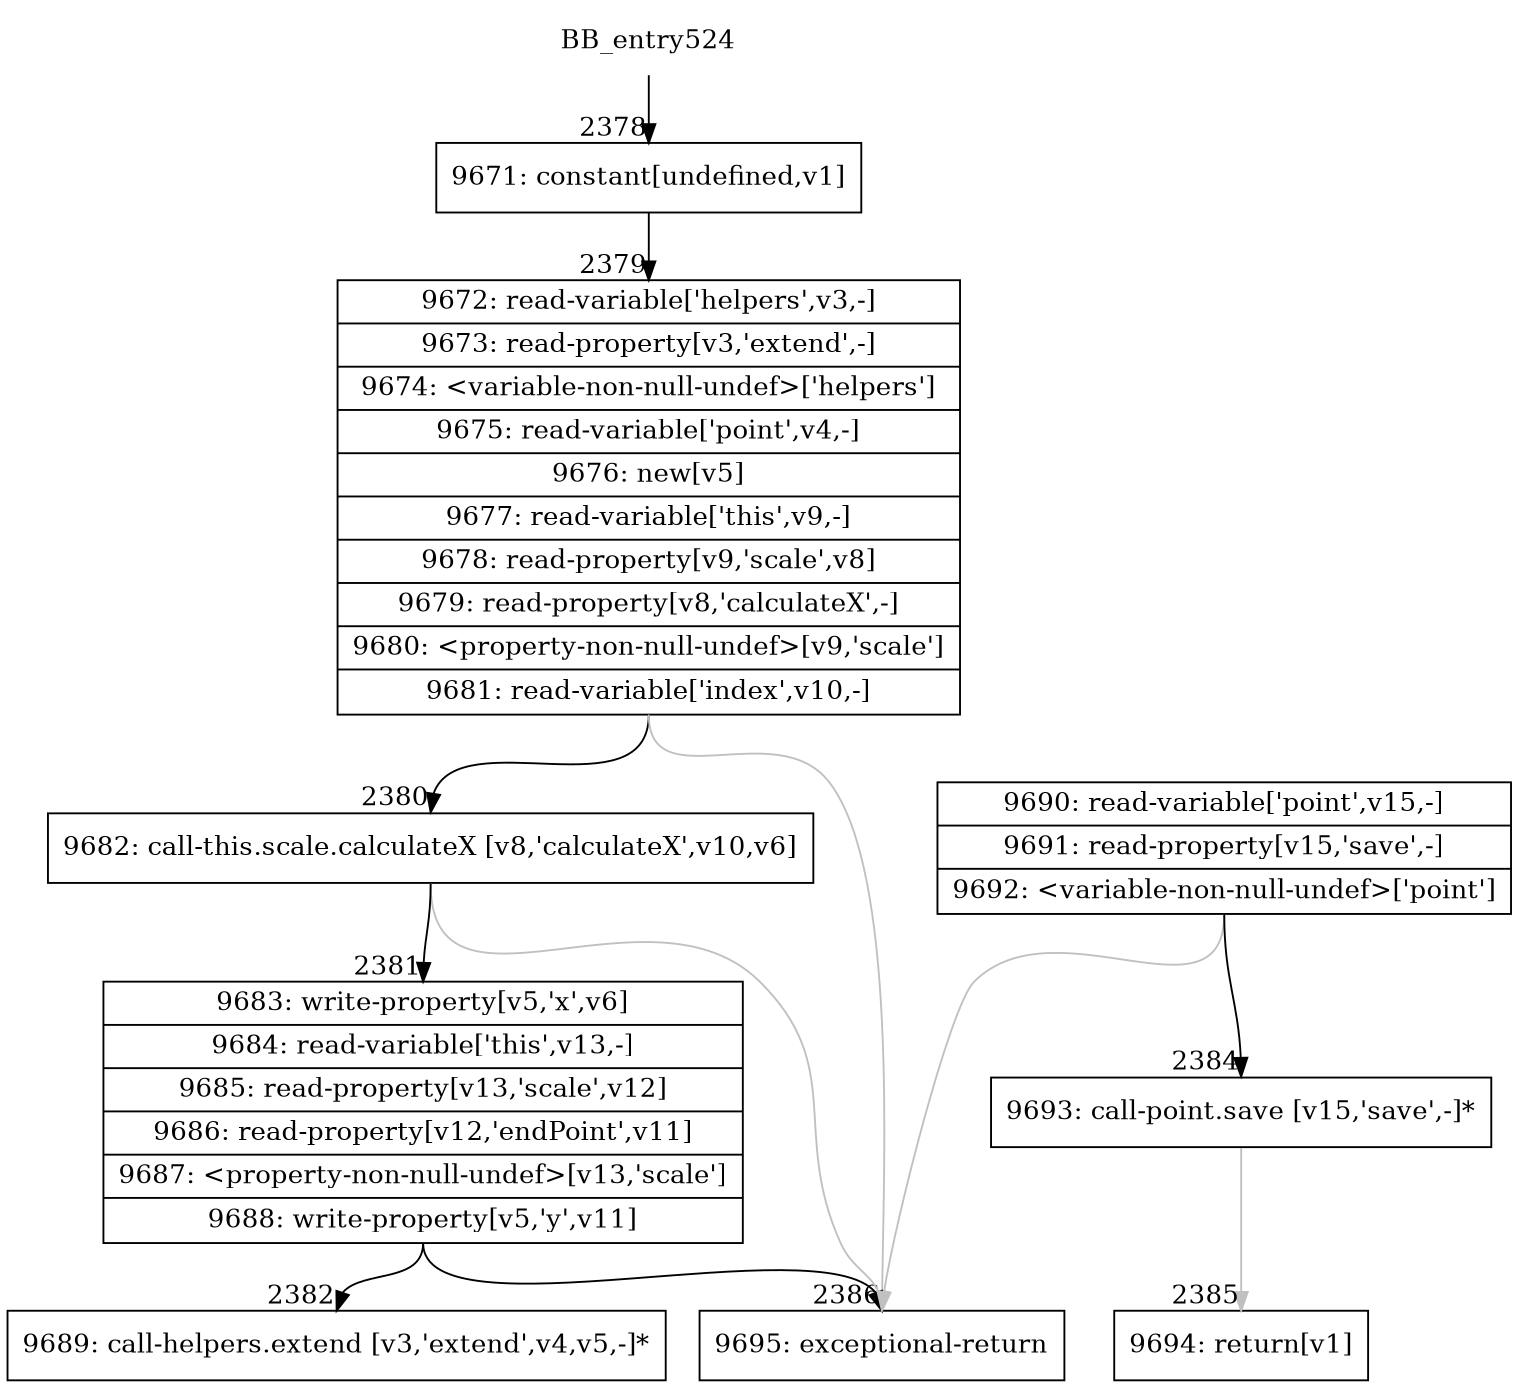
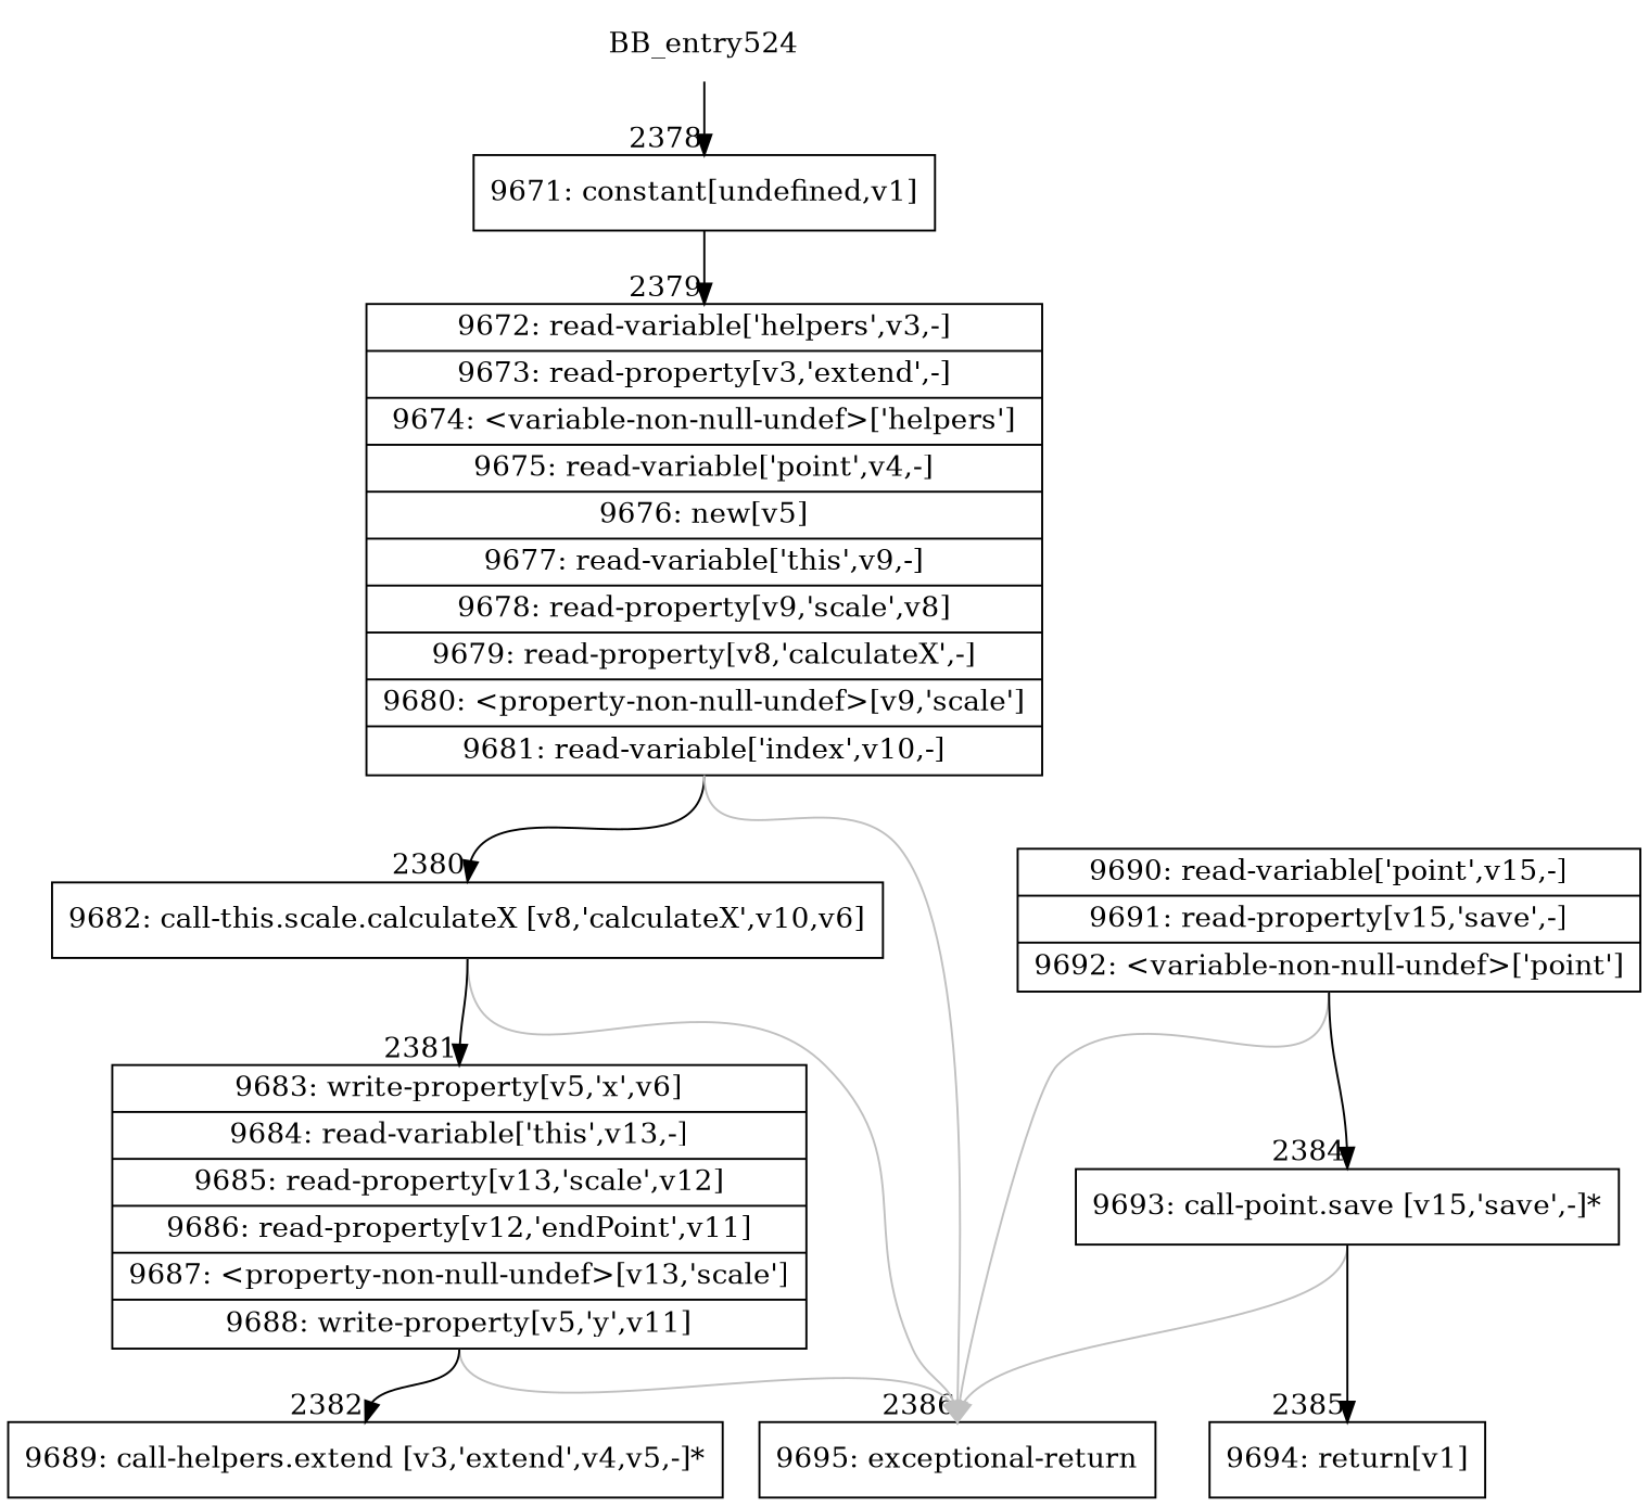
  digraph {
    rankdir=TD
    node [shape=record]
    edge [headport=n tailport=s]
    n1 [label=BB_entry524 shape=none]
    n2 [label="{9671: constant[undefined,v1]}"]
    n3 [label="{9672: read-variable['helpers',v3,-]|9673: read-property[v3,'extend',-]|9674: \<variable-non-null-undef\>['helpers']|9675: read-variable['point',v4,-]|9676: new[v5]|9677: read-variable['this',v9,-]|9678: read-property[v9,'scale',v8]|9679: read-property[v8,'calculateX',-]|9680: \<property-non-null-undef\>[v9,'scale']|9681: read-variable['index',v10,-]}"]
    n4 [label="{9682: call-this.scale.calculateX [v8,'calculateX',v10,v6]}"]
    n5 [label="{9695: exceptional-return}"]
    n6 [label="{9683: write-property[v5,'x',v6]|9684: read-variable['this',v13,-]|9685: read-property[v13,'scale',v12]|9686: read-property[v12,'endPoint',v11]|9687: \<property-non-null-undef\>[v13,'scale']|9688: write-property[v5,'y',v11]}"]
    n7 [label="{9689: call-helpers.extend [v3,'extend',v4,v5,-]*}"]
    n8 [label="{9690: read-variable['point',v15,-]|9691: read-property[v15,'save',-]|9692: \<variable-non-null-undef\>['point']}"]
    n9 [label="{9693: call-point.save [v15,'save',-]*}"]
    n10 [label="{9694: return[v1]}"]
    n1 -> n2 [headlabel="    2378"]
    n2 -> n3 [headlabel="      2379"]
    n3 -> n4 [headlabel="      2380"]
    n3 -> n5 [color=gray headlabel="      2386"]
    n4 -> n5 [color=gray]
    n4 -> n6 [headlabel="      2381"]
-   n6 -> n5 [color=black]
+   n6 -> n5 [color=gray]
    n6 -> n7 [headlabel="      2382"]
    n8 -> n5 [color=gray]
    n8 -> n9 [headlabel="      2384"]
-   n9 -> n10 [headlabel="      2385" color=gray]
+   n9 -> n5 [color=gray]
+   n9 -> n10 [headlabel="      2385"]
  }
